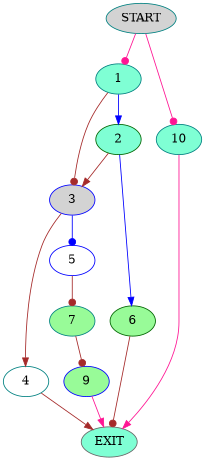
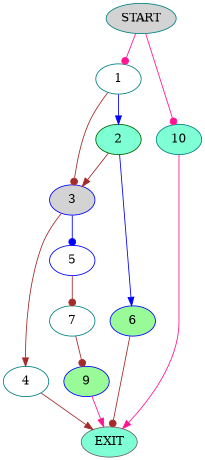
  digraph {
    node [color=teal fillcolor=aquamarine style=filled]
    edge [arrowhead=dot color=brown]
    n1 [fillcolor=lightgrey label=START]
-   1
+   1 [fillcolor=white]
    10
    2 [color=darkgreen]
    3 [color=blue fillcolor=lightgrey]
    n6 [color=gray40 label=EXIT]
-   6 [color=darkgreen fillcolor=palegreen]
+   6 [color=blue fillcolor=palegreen]
    4 [fillcolor=white]
    5 [color=blue fillcolor=white]
-   7 [fillcolor=palegreen]
+   7 [fillcolor=white]
    9 [color=blue fillcolor=palegreen]
    n1 -> 1 [color=deeppink]
    n1 -> 10 [color=deeppink]
    1 -> 2 [arrowhead=normal color=blue]
    1 -> 3
    10 -> n6 [arrowhead=normal color=deeppink]
    2 -> 3 [arrowhead=normal]
    2 -> 6 [arrowhead=normal color=blue]
    3 -> 4 [arrowhead=normal]
    3 -> 5 [color=blue]
    6 -> n6
    4 -> n6 [arrowhead=normal]
    5 -> 7
    7 -> 9
    9 -> n6 [arrowhead=normal color=deeppink]
  }
